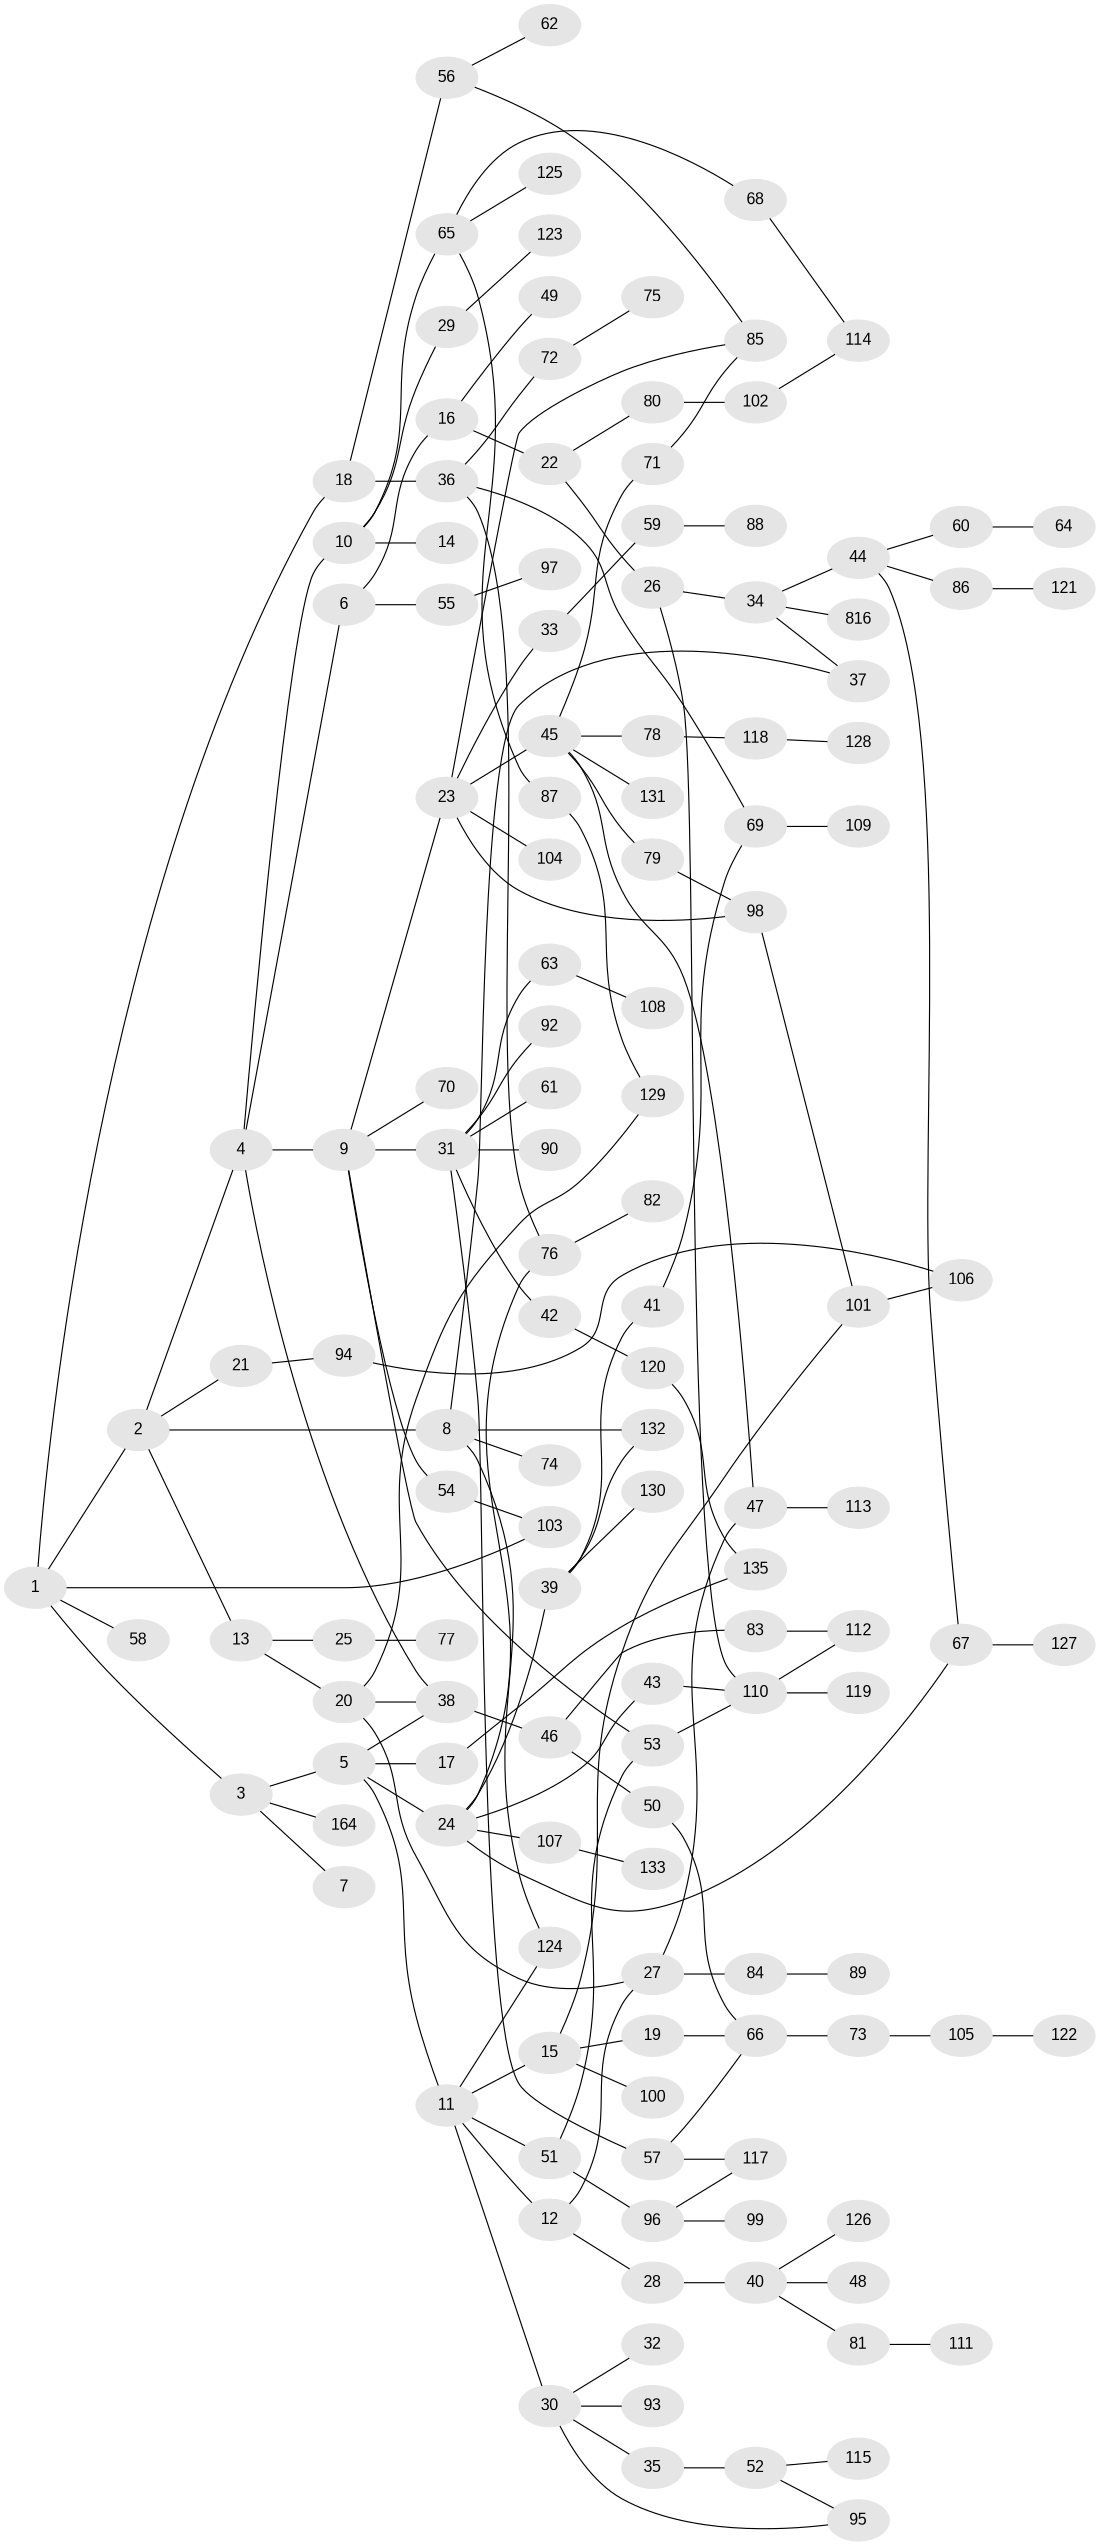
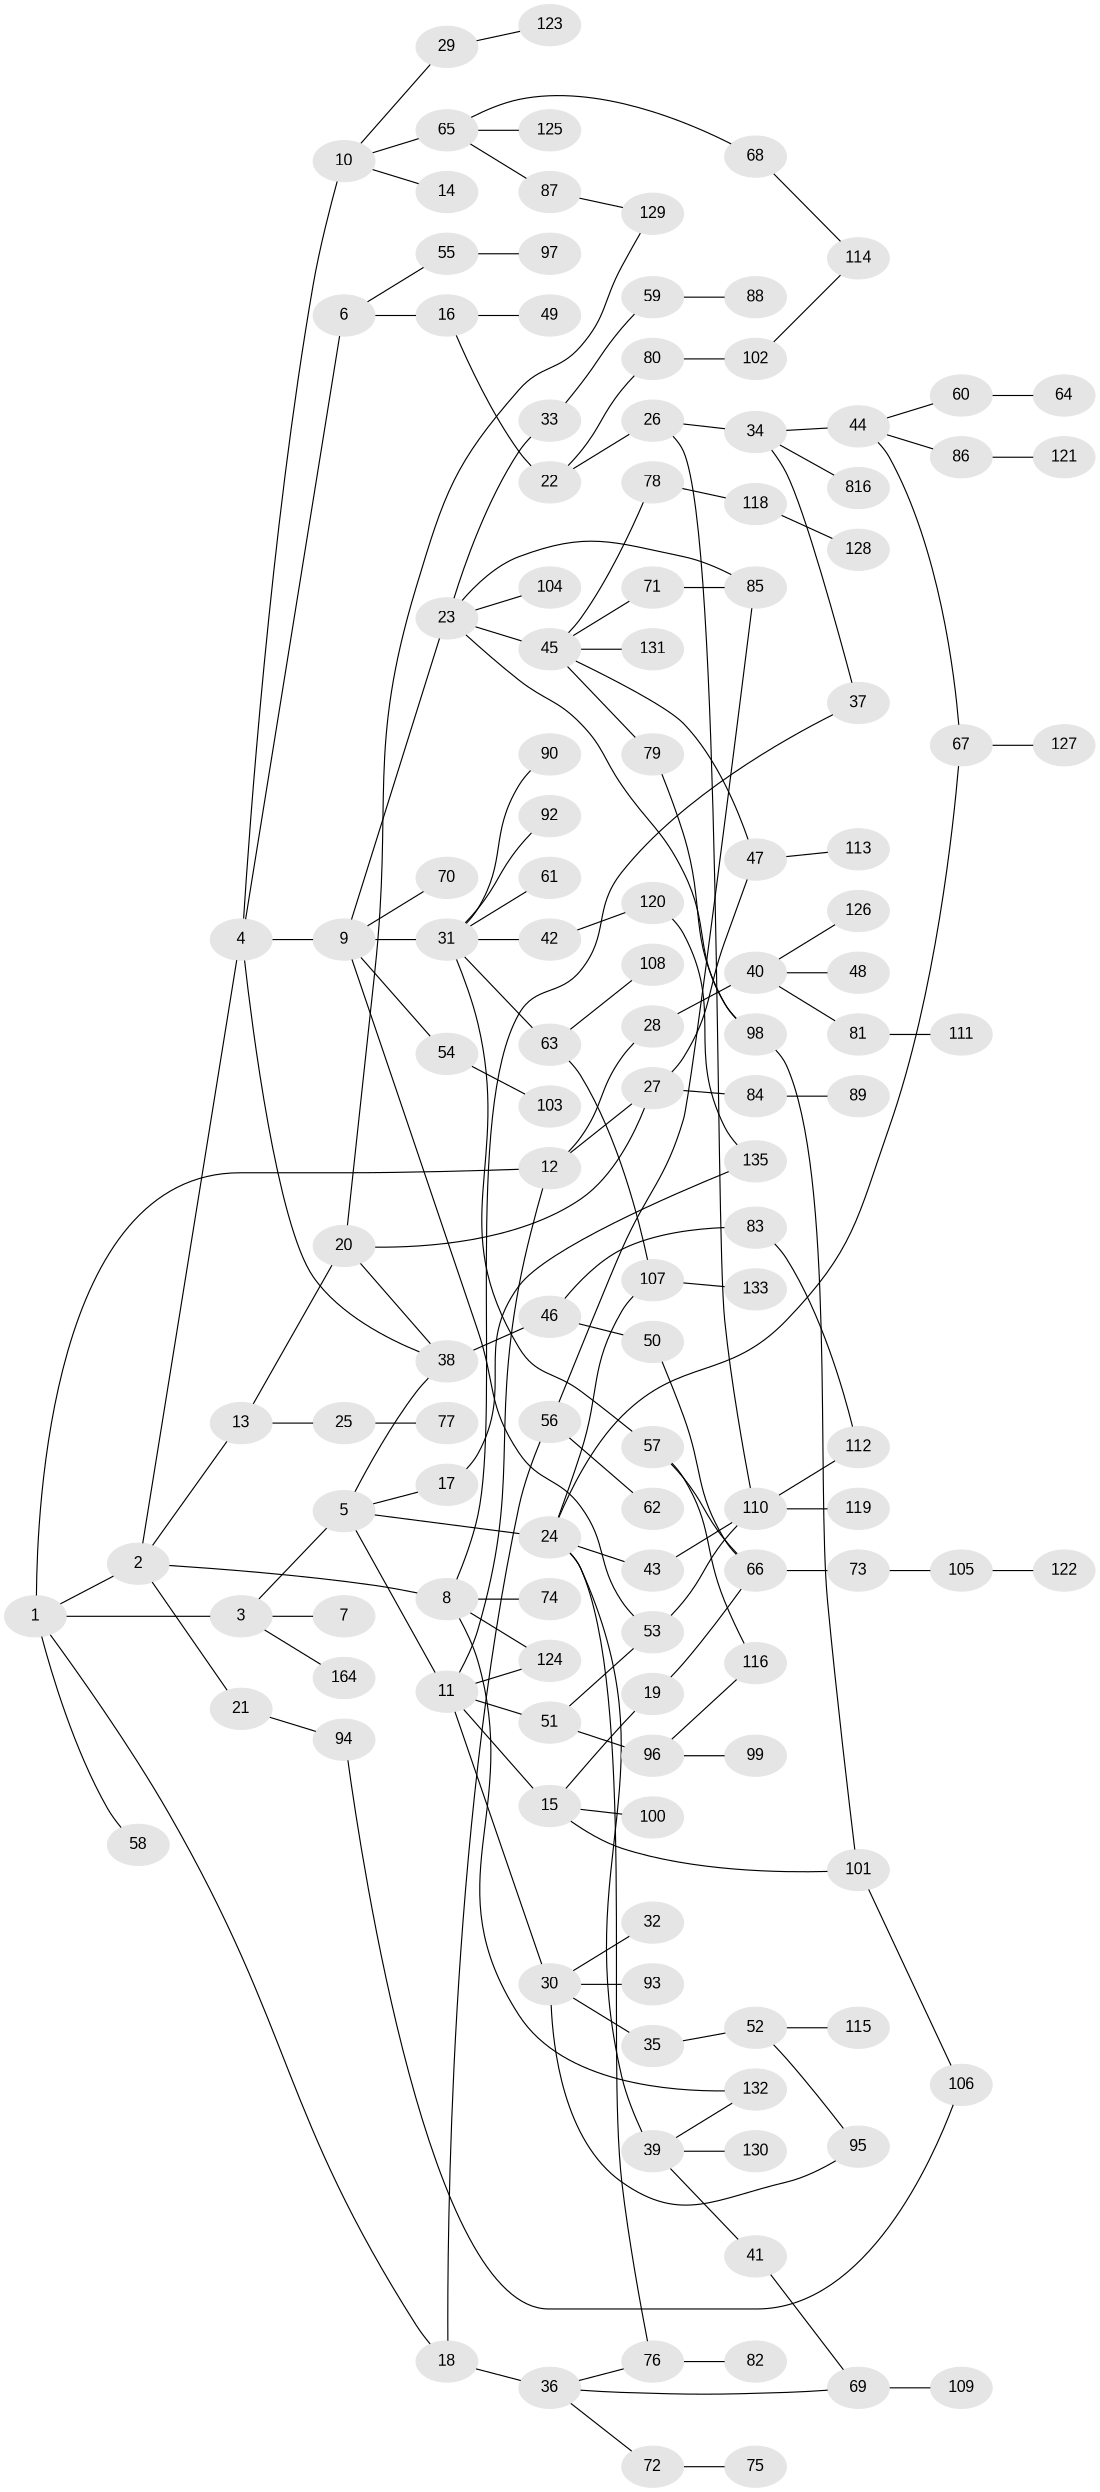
  graph {
    fontname="Liberation Sans"
    rankdir=LR
    node [color=gray90 fontname="Liberation Sans" style=filled]
    edge [fontname="Liberation Sans"]
    1
    2
    3
    12
    18
    58
    4
    8
    13
    21
    5
    7
    n13 [label=164]
    27
    28
    36
    56
    6
    9
    10
    38
    37
    74
    124
    132
    20
    25
    94
    11
    17
    24
    16
    55
    23
    31
    53
    54
    70
    14
    29
    65
    46
    15
    30
    51
    135
    39
    43
    67
    76
    107
    22
    49
    97
    33
    45
    85
    98
    104
    42
    57
    61
    63
    90
    92
    110
    103
    123
    68
    87
    125
    19
    100
    101
    32
    35
    93
    95
    96
    47
    84
    40
    129
    77
    66
    106
    26
    80
    69
    72
    62
    73
    34
    102
    59
    71
    78
    79
    131
    41
    130
    127
    82
    133
    44
    n106 [label=816]
    112
    119
    113
    89
    48
    81
    126
    52
    120
-   117
+   117 [label=116]
    108
    88
    60
    86
    115
    109
    75
    50
    83
    111
    64
    121
    118
    99
    114
    105
    122
    128
    1 -- 2
    1 -- 3
-   1 -- 103
+   1 -- 12
    1 -- 18
    1 -- 58
    2 -- 4
    2 -- 8
    2 -- 13
    2 -- 21
    3 -- 5
    3 -- 7
    3 -- n13
    12 -- 27
    12 -- 28
    18 -- 36
    18 -- 56
    4 -- 6
    4 -- 9
    4 -- 10
    4 -- 38
    8 -- 37
    8 -- 74
    8 -- 124
    8 -- 132
    13 -- 20
    13 -- 25
    21 -- 94
    5 -- 38
    5 -- 11
    5 -- 17
    5 -- 24
    27 -- 47
    27 -- 84
    28 -- 40
    36 -- 76
    36 -- 69
    36 -- 72
    56 -- 85
    56 -- 62
    6 -- 16
    6 -- 55
    9 -- 23
    9 -- 31
    9 -- 53
    9 -- 54
    9 -- 70
    10 -- 14
    10 -- 29
    10 -- 65
    38 -- 46
    20 -- 27
    20 -- 38
    20 -- 129
    25 -- 77
    94 -- 106
    11 -- 12
    11 -- 124
    11 -- 15
    11 -- 30
    11 -- 51
    17 -- 135
    24 -- 39
    24 -- 43
    24 -- 67
    24 -- 76
    24 -- 107
    16 -- 22
    16 -- 49
    55 -- 97
    23 -- 33
    23 -- 45
    23 -- 85
    23 -- 98
    23 -- 104
    31 -- 42
    31 -- 57
    31 -- 61
    31 -- 63
    31 -- 90
    31 -- 92
    53 -- 110
    54 -- 103
    29 -- 123
    65 -- 68
    65 -- 87
    65 -- 125
    46 -- 50
    46 -- 83
    15 -- 19
    15 -- 100
    15 -- 101
    30 -- 32
    30 -- 35
    30 -- 93
    30 -- 95
    51 -- 53
    51 -- 96
    39 -- 132
    39 -- 41
    39 -- 130
    43 -- 110
    67 -- 127
    76 -- 82
    107 -- 133
    22 -- 26
    22 -- 80
    33 -- 59
    45 -- 47
    45 -- 71
    45 -- 78
    45 -- 79
    45 -- 131
    98 -- 101
    42 -- 120
    57 -- 66
    57 -- 117
+   63 -- 107
    63 -- 108
    110 -- 112
    110 -- 119
    68 -- 114
    87 -- 129
    19 -- 66
    101 -- 106
    35 -- 52
    96 -- 117
    96 -- 99
    47 -- 113
    84 -- 89
    40 -- 48
    40 -- 81
    40 -- 126
    66 -- 73
    26 -- 110
    26 -- 34
    80 -- 102
    69 -- 109
    72 -- 75
    73 -- 105
    34 -- 37
    34 -- 44
    34 -- n106
    102 -- 114
    59 -- 88
    71 -- 85
    78 -- 118
    79 -- 98
    41 -- 69
    44 -- 67
    44 -- 60
    44 -- 86
    81 -- 111
    52 -- 95
    52 -- 115
    120 -- 135
    60 -- 64
    86 -- 121
    50 -- 66
    83 -- 112
    118 -- 128
    105 -- 122
  }
